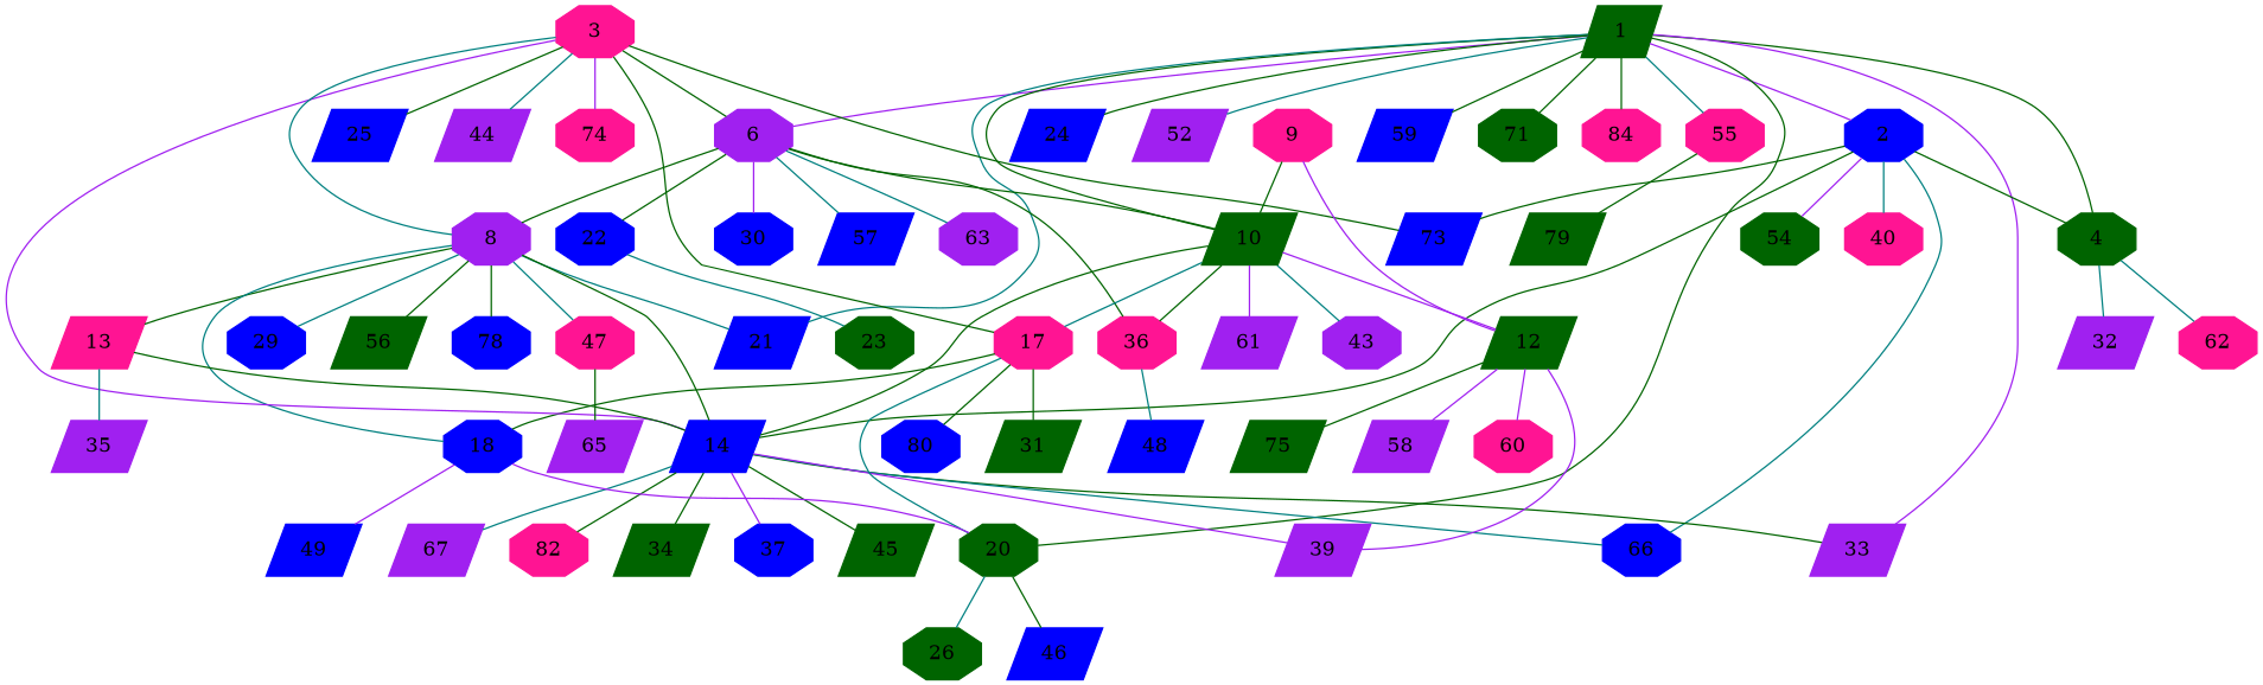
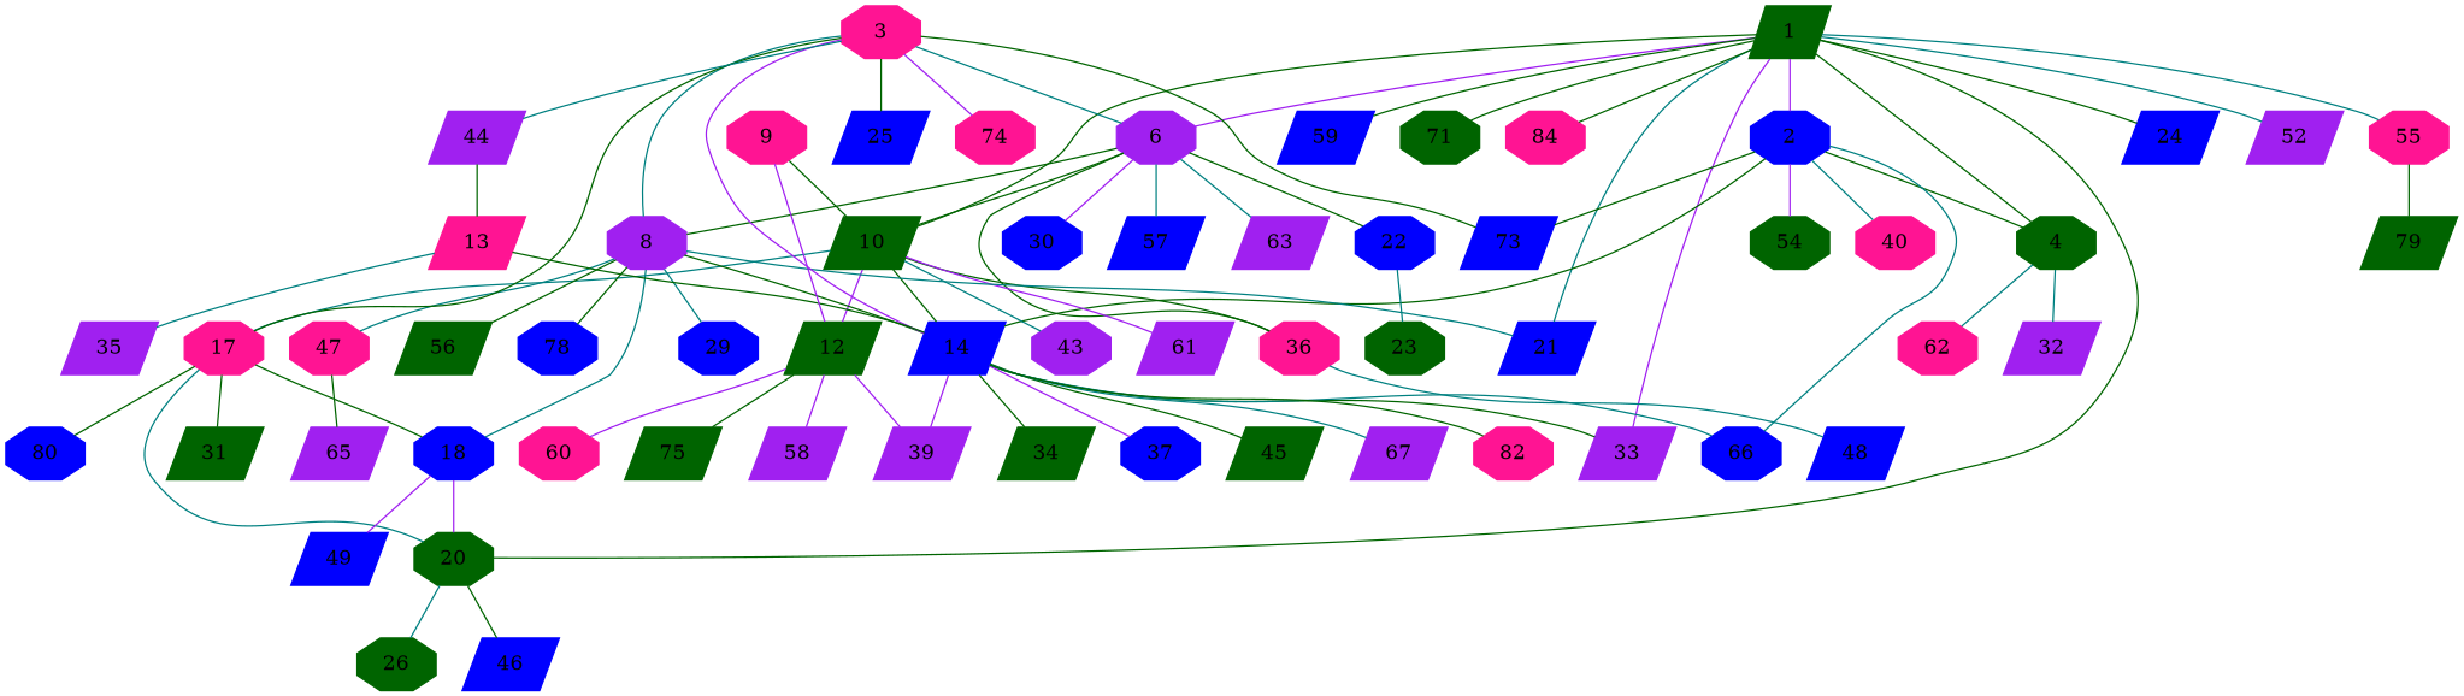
  graph {
    fontname="DejaVu Serif"
    node [color=blue fontname="DejaVu Serif" shape=octagon style=filled]
    edge [color=darkgreen fontname="DejaVu Serif"]
    1 [color=darkgreen shape=parallelogram super="+3"]
    2 [super="+28"]
    4 [color=darkgreen super="+27"]
    6 [color=purple super="+7"]
    10 [color=darkgreen shape=parallelogram super="+11"]
    20 [color=darkgreen super="+70"]
    21 [shape=parallelogram]
    24 [shape=parallelogram]
    33 [color=purple shape=parallelogram]
    52 [color=purple shape=parallelogram]
    55 [color=deeppink]
    59 [shape=parallelogram]
    71 [color=darkgreen super="+83"]
    84 [color=deeppink]
    14 [shape=parallelogram super="+16"]
    40 [color=deeppink super="+76"]
    54 [color=darkgreen]
    66 [super="+69"]
    73 [shape=parallelogram]
    32 [color=purple shape=parallelogram]
    62 [color=deeppink]
    8 [color=purple super="+15"]
    22
    30
    36 [color=deeppink super="+50"]
    57 [shape=parallelogram]
-   63 [color=purple]
+   63 [color=purple shape=parallelogram]
    17 [color=deeppink super="+19"]
    12 [color=darkgreen shape=parallelogram super="+68"]
    n30 [color=purple label=43]
    61 [color=purple shape=parallelogram super="+81"]
    26 [color=darkgreen super="+43"]
    46 [shape=parallelogram]
    79 [color=darkgreen shape=parallelogram]
    39 [color=purple shape=parallelogram]
    34 [color=darkgreen shape=parallelogram super="+77"]
    37 [super="+41"]
    45 [color=darkgreen shape=parallelogram]
    67 [color=purple shape=parallelogram]
    82 [color=deeppink]
    n41 [color=deeppink label=3 super="+64"]
    25 [shape=parallelogram]
    44 [color=purple shape=parallelogram super="+51"]
    74 [color=deeppink]
    13 [color=deeppink shape=parallelogram super="+72"]
    18 [super="+42"]
    29
    47 [color=deeppink]
    56 [color=darkgreen shape=parallelogram]
    78
    31 [color=darkgreen shape=parallelogram]
    80
    23 [color=darkgreen]
    48 [shape=parallelogram]
    35 [color=purple shape=parallelogram super="+38"]
    49 [shape=parallelogram]
    65 [color=purple shape=parallelogram]
    9 [color=deeppink]
    58 [color=purple shape=parallelogram]
    60 [color=deeppink]
    75 [color=darkgreen shape=parallelogram]
    1 -- 2 [color=purple weight=2]
    1 -- 4 [weight=2]
    1 -- 6 [color=purple]
    1 -- 10
    1 -- 20
    1 -- 21 [color=teal]
    1 -- 24
    1 -- 33 [color=purple]
    1 -- 52 [color=teal]
    1 -- 55 [color=teal]
    1 -- 59
    1 -- 71
    1 -- 84
    2 -- 4
    2 -- 14
    2 -- 40 [color=teal]
    2 -- 54 [color=purple]
    2 -- 66 [color=teal]
    2 -- 73
    4 -- 32 [color=teal]
    4 -- 62 [color=teal]
    6 -- 10
    6 -- 8 [weight=2]
    6 -- 22
    6 -- 30 [color=purple]
    6 -- 36
    6 -- 57 [color=teal]
    6 -- 63 [color=teal]
    10 -- 14
    10 -- 36
    10 -- 17 [color=teal]
    10 -- 12 [color=purple weight=2]
    10 -- n30 [color=teal]
    10 -- 61 [color=purple]
    20 -- 26 [color=teal]
    20 -- 46
    55 -- 79
    14 -- 33
    14 -- 66 [color=teal]
    14 -- 39 [color=purple]
    14 -- 34
    14 -- 37 [color=purple]
    14 -- 45
    14 -- 67 [color=teal]
    14 -- 82
    8 -- 21 [color=teal]
    8 -- 14 [weight=2]
-   8 -- 13
+   44 -- 13
    8 -- 18 [color=teal]
    8 -- 29 [color=teal]
    8 -- 47 [color=teal]
    8 -- 56
    8 -- 78
    22 -- 23 [color=teal]
    36 -- 48 [color=teal]
    17 -- 20 [color=teal weight=2]
    17 -- 18 [weight=2]
    17 -- 31
    17 -- 80
    12 -- 39 [color=purple]
    12 -- 58 [color=purple]
    12 -- 60 [color=purple]
    12 -- 75
-   n41 -- 6 [weight=2]
+   n41 -- 6 [color=teal weight=2]
    n41 -- 14 [color=purple]
    n41 -- 73
    n41 -- 8 [color=teal]
    n41 -- 17
    n41 -- 25
    n41 -- 44 [color=teal]
    n41 -- 74 [color=purple]
    13 -- 14 [weight=2]
    13 -- 35 [color=teal]
    18 -- 20 [color=purple]
    18 -- 49 [color=purple]
    47 -- 65
    9 -- 10 [weight=2]
    9 -- 12 [color=purple]
  }
